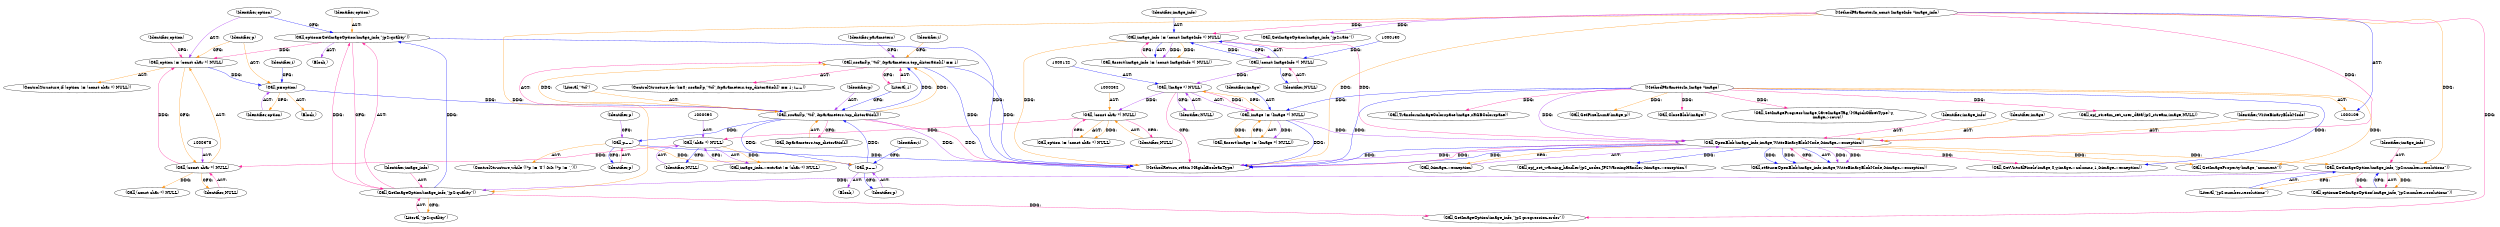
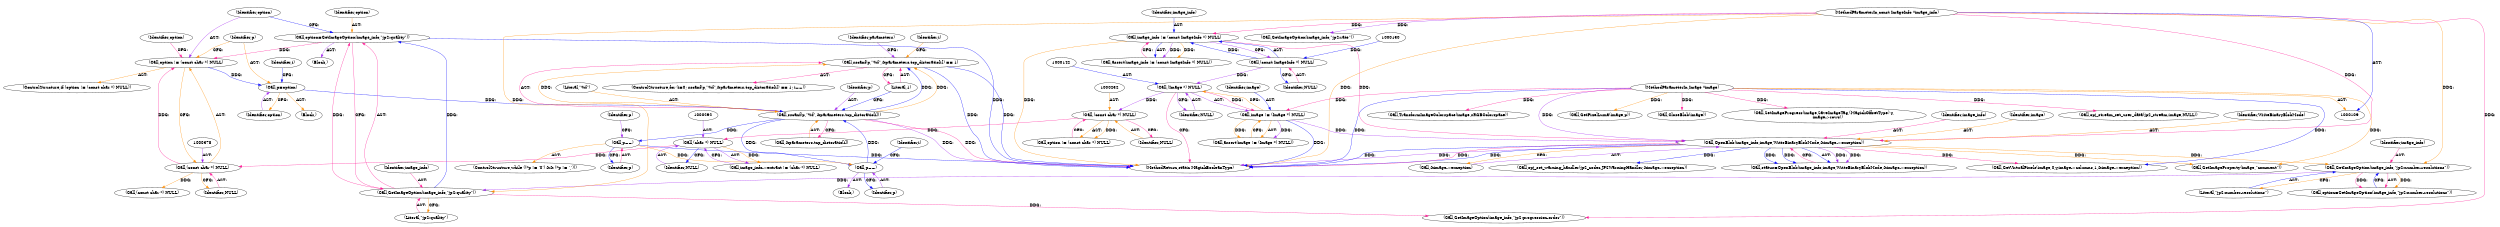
  digraph {
    edge [color=darkorange]
    n1 [label="(Call,sscanf(p,\"%f\",&parameters.tcp_distoratio[i]) == 1)"]
    n2 [label="(ControlStructure,for (i=0; sscanf(p,\"%f\",&parameters.tcp_distoratio[i]) == 1; i++))"]
    n3 [label="(Literal,1)"]
    n4 [label="(MethodReturn,static MagickBooleanType)"]
    n5 [label="(Call,sscanf(p,\"%f\",&parameters.tcp_distoratio[i]))"]
    n6 [label="(Call,p++)"]
    n7 [label="(Call,p++)"]
    n8 [label="(Call,&parameters.tcp_distoratio[i])"]
    n9 [label="(Identifier,p)"]
    n10 [label="(Block,)"]
    n11 [label="(ControlStructure,while ((*p != '\0') && (*p != ',')))"]
    n12 [label="(Identifier,p)"]
    n13 [label="(Call,p=option)"]
    n14 [label="(Block,)"]
    n15 [label="(Identifier,option)"]
    n16 [label="(Call,option != (const char *) NULL)"]
    n17 [label="(Call,(const char *) NULL)"]
    n18 [label="(ControlStructure,if (option != (const char *) NULL))"]
    n19 [label="(Call,(const char *) NULL)"]
    n20 [label="(Identifier,NULL)"]
    n21 [label="(Call,option=GetImageOption(image_info,\"jp2:quality\"))"]
    n22 [label="(Call,GetImageOption(image_info,\"jp2:quality\"))"]
    n23 [label="(Block,)"]
    n24 [label="(Call,GetImageOption(image_info,\"jp2:progression-order\"))"]
    n25 [label="(Literal,\"jp2:quality\")"]
    n26 [label="(Call,GetImageOption(image_info,\"jp2:number-resolutions\"))"]
    n27 [label="(Literal,\"jp2:number-resolutions\")"]
    n28 [label="(Call,option=GetImageOption(image_info,\"jp2:number-resolutions\"))"]
    n29 [label="(Call,OpenBlob(image_info,image,WriteBinaryBlobMode,&image->exception))"]
    n30 [label="(Call,GetVirtualPixels(image,0,y,image->columns,1,&image->exception))"]
    n31 [label="(Call,status=OpenBlob(image_info,image,WriteBinaryBlobMode,&image->exception))"]
    n32 [label="(Call,GetImageProperty(image,\"comment\"))"]
    n33 [label="(Call,&image->exception)"]
    n34 [label="(Call,opj_set_warning_handler(jp2_codec,JP2WarningHandler,&image->exception))"]
    n35 [label="(Call,image_info != (const ImageInfo *) NULL)"]
    n36 [label="(Call,(const ImageInfo *) NULL)"]
    n37 [label="(Call,assert(image_info != (const ImageInfo *) NULL))"]
    n38 [label="(Call,(Image *) NULL)"]
    n39 [label="(Identifier,NULL)"]
    n40 [label="(MethodParameterIn,const ImageInfo *image_info)"]
    n41 [label="(Call,GetImageOption(image_info,\"jp2:rate\"))"]
    1000109
    n43 [label="(Call,image != (Image *) NULL)"]
    n44 [label="(Call,(const char *) NULL)"]
    n45 [label="(Identifier,NULL)"]
    n46 [label="(Call,assert(image != (Image *) NULL))"]
    n47 [label="(MethodParameterIn,Image *image)"]
    n48 [label="(Call,opj_stream_set_user_data(jp2_stream,image,NULL))"]
    n49 [label="(Call,TransformImageColorspace(image,sRGBColorspace))"]
    n50 [label="(Call,GetPixelLuma(image,p))"]
    n51 [label="(Call,CloseBlob(image))"]
    n52 [label="(Call,SetImageProgress(image,SaveImageTag,(MagickOffsetType) y,\n      image->rows))"]
    n53 [label="(Call,(char *) NULL)"]
    n54 [label="(Call,option != (const char *) NULL)"]
    n55 [label="(Identifier,NULL)"]
    n56 [label="(Call,image_info->extract != (char *) NULL)"]
    n57 [label="(Identifier,NULL)"]
    n58 [label="(Literal,\"%f\")"]
    n59 [label="(Identifier,option)"]
    n60 [label="(Identifier,image)"]
    n61 [label="(Identifier,image_info)"]
    n62 [label="(Identifier,i)"]
    n63 [label="(Identifier,p)"]
    n64 [label="(Identifier,option)"]
    n65 [label="(Identifier,parameters)"]
    n66 [label="(Identifier,WriteBinaryBlobMode)"]
    n67 [label="(Identifier,image_info)"]
    n68 [label="(Identifier,image)"]
    n69 [label="(Identifier,p)"]
    n70 [label="(Identifier,image_info)"]
    n71 [label="(Identifier,option)"]
    n72 [label="(Identifier,p)"]
    n73 [label="(Identifier,image_info)"]
    n74 [label="(Identifier,i)"]
    n75 [label="(Identifier,i)"]
    1000130
    1000142
    1000378
    1000292
    1000232
    n1 -> n2 [color=deeppink label="AST: "]
    n1 -> n3 [color=deeppink label="CFG: "]
    n1 -> n4 [color=blue label="DDG: "]
    n1 -> n4 [color=blue label="DDG: "]
    n3 -> n1 [color=deeppink label="AST: "]
    n3 -> n5 [color=blue label="CFG: "]
    n5 -> n1 [color=deeppink label="AST: "]
    n5 -> n1 [color=blue label="DDG: "]
    n5 -> n1 [label="DDG: "]
    n5 -> n1 [label="DDG: "]
    n5 -> n4 [color=purple label="DDG: "]
    n5 -> n4 [color=deeppink label="DDG: "]
    n5 -> n6 [color=blue label="DDG: "]
    n5 -> n7 [color=blue label="DDG: "]
    n5 -> n8 [color=deeppink label="CFG: "]
    n6 -> n5 [color=blue label="DDG: "]
    n6 -> n9 [color=blue label="CFG: "]
    n6 -> n10 [color=purple label="AST: "]
    n7 -> n4 [color=blue label="DDG: "]
    n7 -> n6 [label="DDG: "]
    n7 -> n11 [label="AST: "]
    n7 -> n12 [color=blue label="CFG: "]
    n8 -> n5 [label="AST: "]
    n9 -> n6 [color=purple label="AST: "]
    n12 -> n7 [color=deeppink label="AST: "]
    n13 -> n5 [color=blue label="DDG: "]
    n13 -> n14 [label="AST: "]
    n13 -> n15 [label="CFG: "]
    n15 -> n13 [color=purple label="AST: "]
    n16 -> n13 [color=blue label="DDG: "]
    n16 -> n17 [label="CFG: "]
    n16 -> n18 [label="AST: "]
    n17 -> n16 [label="AST: "]
    n17 -> n16 [color=deeppink label="DDG: "]
    n17 -> n19 [label="DDG: "]
    n17 -> n20 [label="CFG: "]
    n20 -> n17 [color=deeppink label="AST: "]
    n21 -> n4 [color=blue label="DDG: "]
    n21 -> n16 [color=deeppink label="DDG: "]
    n21 -> n22 [color=deeppink label="CFG: "]
    n21 -> n23 [color=purple label="AST: "]
    n22 -> n21 [color=deeppink label="AST: "]
    n22 -> n21 [color=blue label="DDG: "]
    n22 -> n21 [color=deeppink label="DDG: "]
    n22 -> n24 [color=deeppink label="DDG: "]
    n22 -> n25 [label="CFG: "]
    n25 -> n22 [color=deeppink label="AST: "]
    n26 -> n22 [color=purple label="DDG: "]
    n26 -> n27 [label="CFG: "]
    n26 -> n28 [color=deeppink label="AST: "]
    n26 -> n28 [label="DDG: "]
    n26 -> n28 [color=deeppink label="DDG: "]
    n27 -> n26 [color=blue label="AST: "]
    n28 -> n26 [color=blue label="CFG: "]
    n29 -> n4 [color=purple label="DDG: "]
    n29 -> n4 [color=blue label="DDG: "]
    n29 -> n4 [color=deeppink label="DDG: "]
    n29 -> n4 [color=blue label="DDG: "]
    n29 -> n26 [label="DDG: "]
    n29 -> n30 [color=deeppink label="DDG: "]
    n29 -> n31 [color=blue label="AST: "]
    n29 -> n31 [color=purple label="DDG: "]
    n29 -> n31 [color=purple label="DDG: "]
    n29 -> n31 [color=blue label="DDG: "]
    n29 -> n31 [color=blue label="DDG: "]
    n29 -> n32 [label="DDG: "]
    n29 -> n33 [label="CFG: "]
    n29 -> n34 [color=blue label="DDG: "]
    n31 -> n29 [color=deeppink label="CFG: "]
    n33 -> n29 [color=purple label="AST: "]
    n35 -> n4 [label="DDG: "]
    n35 -> n29 [color=deeppink label="DDG: "]
    n35 -> n36 [color=purple label="CFG: "]
    n35 -> n37 [color=blue label="AST: "]
    n35 -> n37 [color=purple label="DDG: "]
    n35 -> n37 [label="DDG: "]
    n36 -> n35 [color=blue label="AST: "]
    n36 -> n35 [color=blue label="DDG: "]
    n36 -> n38 [color=purple label="DDG: "]
    n36 -> n39 [color=blue label="CFG: "]
    n37 -> n35 [color=deeppink label="CFG: "]
    n38 -> n4 [color=deeppink label="CFG: "]
    n38 -> n43 [color=purple label="AST: "]
    n38 -> n43 [color=deeppink label="DDG: "]
    n38 -> n44 [color=purple label="DDG: "]
    n38 -> n45 [color=purple label="CFG: "]
    n39 -> n36 [color=deeppink label="AST: "]
    n40 -> n4 [label="DDG: "]
    n40 -> n22 [label="DDG: "]
    n40 -> n24 [color=deeppink label="DDG: "]
    n40 -> n26 [label="DDG: "]
    n40 -> n29 [color=deeppink label="DDG: "]
    n40 -> n35 [color=deeppink label="DDG: "]
    n40 -> n41 [color=purple label="DDG: "]
    n40 -> 1000109 [color=blue label="AST: "]
    n43 -> n4 [color=blue label="DDG: "]
    n43 -> n29 [color=purple label="DDG: "]
    n43 -> n38 [label="CFG: "]
    n43 -> n46 [label="AST: "]
    n43 -> n46 [color=purple label="DDG: "]
    n43 -> n46 [label="DDG: "]
    n44 -> n53 [color=deeppink label="DDG: "]
    n44 -> n54 [label="AST: "]
    n44 -> n54 [label="DDG: "]
    n44 -> n55 [color=deeppink label="CFG: "]
    n45 -> n38 [color=purple label="AST: "]
    n46 -> n43 [label="CFG: "]
    n47 -> n4 [color=blue label="DDG: "]
    n47 -> n29 [color=purple label="DDG: "]
    n47 -> n30 [color=blue label="DDG: "]
    n47 -> n32 [label="DDG: "]
    n47 -> 1000109 [label="AST: "]
-   n47 -> n43 [color=blue label="DDG: "]
+   n47 -> n43 [color=deeppink label="DDG: "]
    n47 -> n48 [color=deeppink label="DDG: "]
    n47 -> n49 [color=deeppink label="DDG: "]
    n47 -> n50 [label="DDG: "]
    n47 -> n51 [color=deeppink label="DDG: "]
    n47 -> n52 [color=deeppink label="DDG: "]
    n53 -> n17 [color=deeppink label="DDG: "]
    n53 -> n56 [color=purple label="AST: "]
    n53 -> n56 [label="DDG: "]
    n53 -> n57 [color=blue label="CFG: "]
    n54 -> n44 [color=deeppink label="CFG: "]
    n55 -> n44 [label="AST: "]
    n56 -> n53 [color=purple label="CFG: "]
    n57 -> n53 [color=purple label="AST: "]
    n58 -> n5 [label="AST: "]
    n59 -> n16 [color=deeppink label="CFG: "]
    n60 -> n29 [label="AST: "]
    n61 -> n26 [color=deeppink label="AST: "]
    n62 -> n1 [label="CFG: "]
    n63 -> n5 [color=purple label="AST: "]
    n64 -> n16 [color=purple label="AST: "]
    n64 -> n21 [color=blue label="CFG: "]
    n65 -> n1 [color=purple label="CFG: "]
    n66 -> n29 [label="AST: "]
    n67 -> n22 [color=deeppink label="AST: "]
    n68 -> n43 [color=blue label="AST: "]
    n69 -> n7 [color=purple label="CFG: "]
    n70 -> n29 [color=deeppink label="AST: "]
    n71 -> n21 [label="AST: "]
    n72 -> n13 [label="AST: "]
    n72 -> n16 [label="CFG: "]
    n73 -> n35 [color=blue label="AST: "]
    n74 -> n6 [color=blue label="CFG: "]
    n75 -> n13 [color=blue label="CFG: "]
    1000130 -> n36 [color=blue label="DDG: "]
    1000142 -> n38 [color=blue label="AST: "]
    1000378 -> n17 [color=purple label="AST: "]
    1000292 -> n53 [color=purple label="AST: "]
    1000232 -> n44 [label="AST: "]
  }
